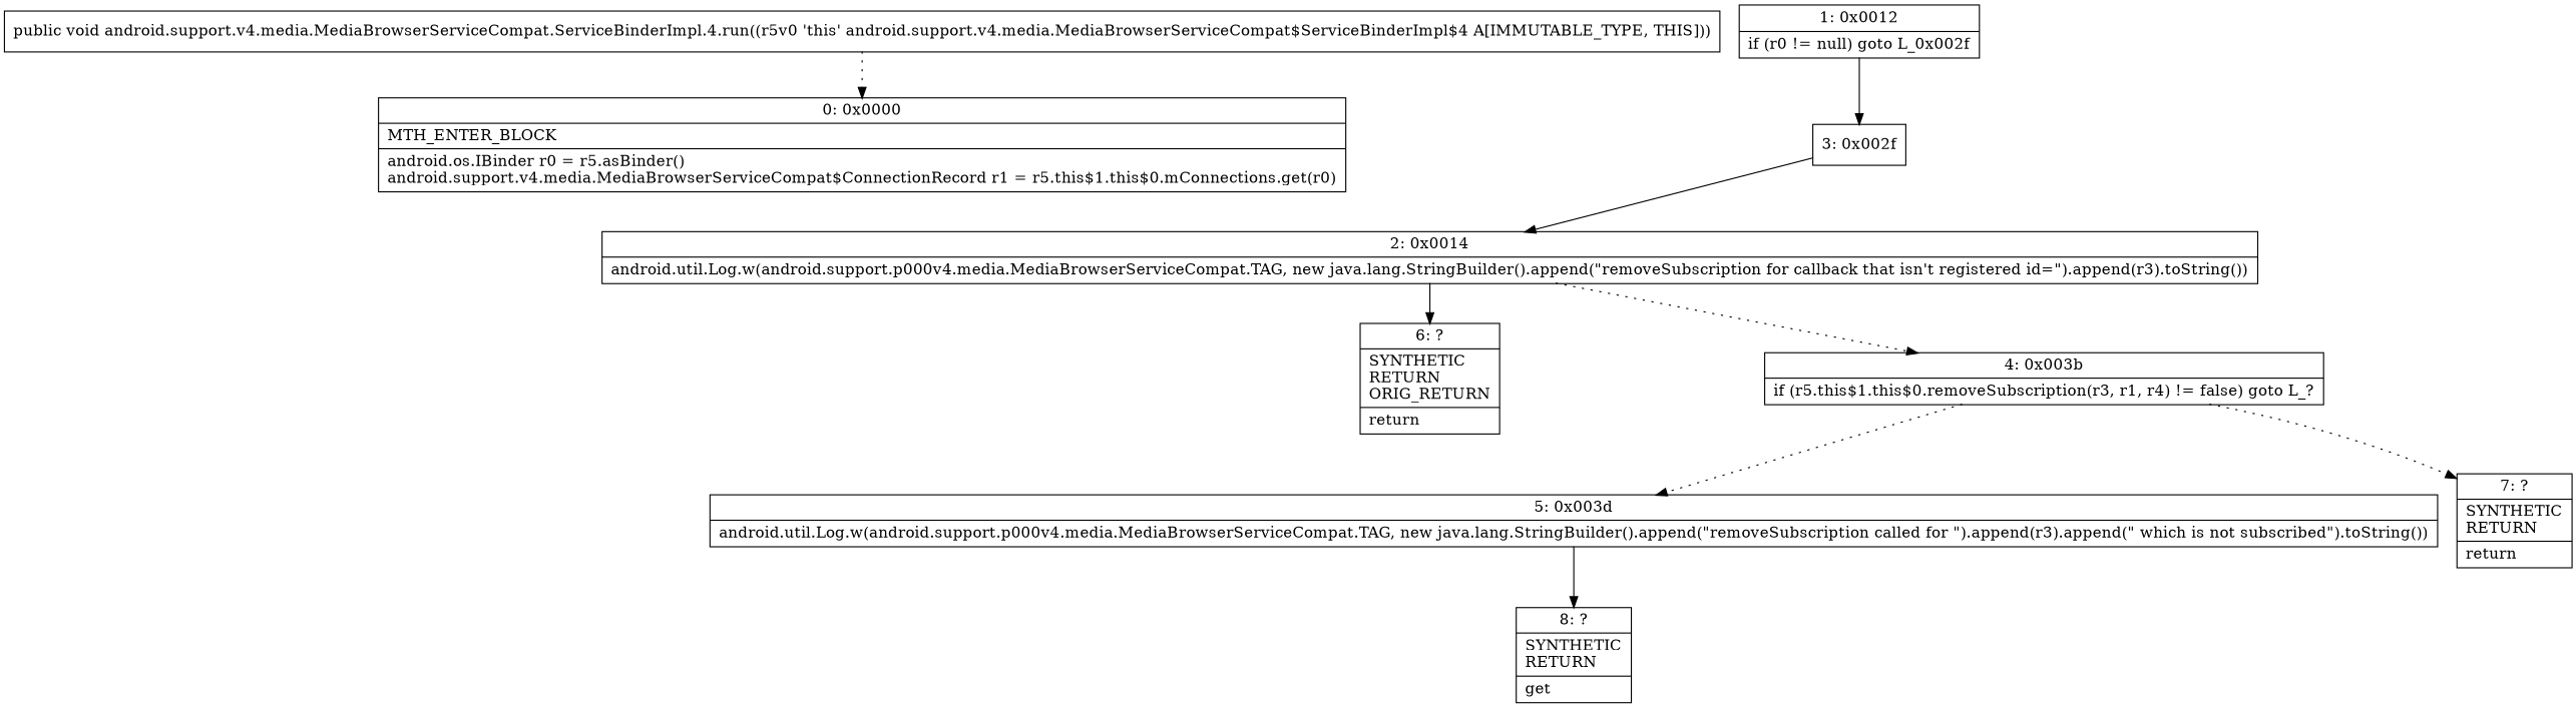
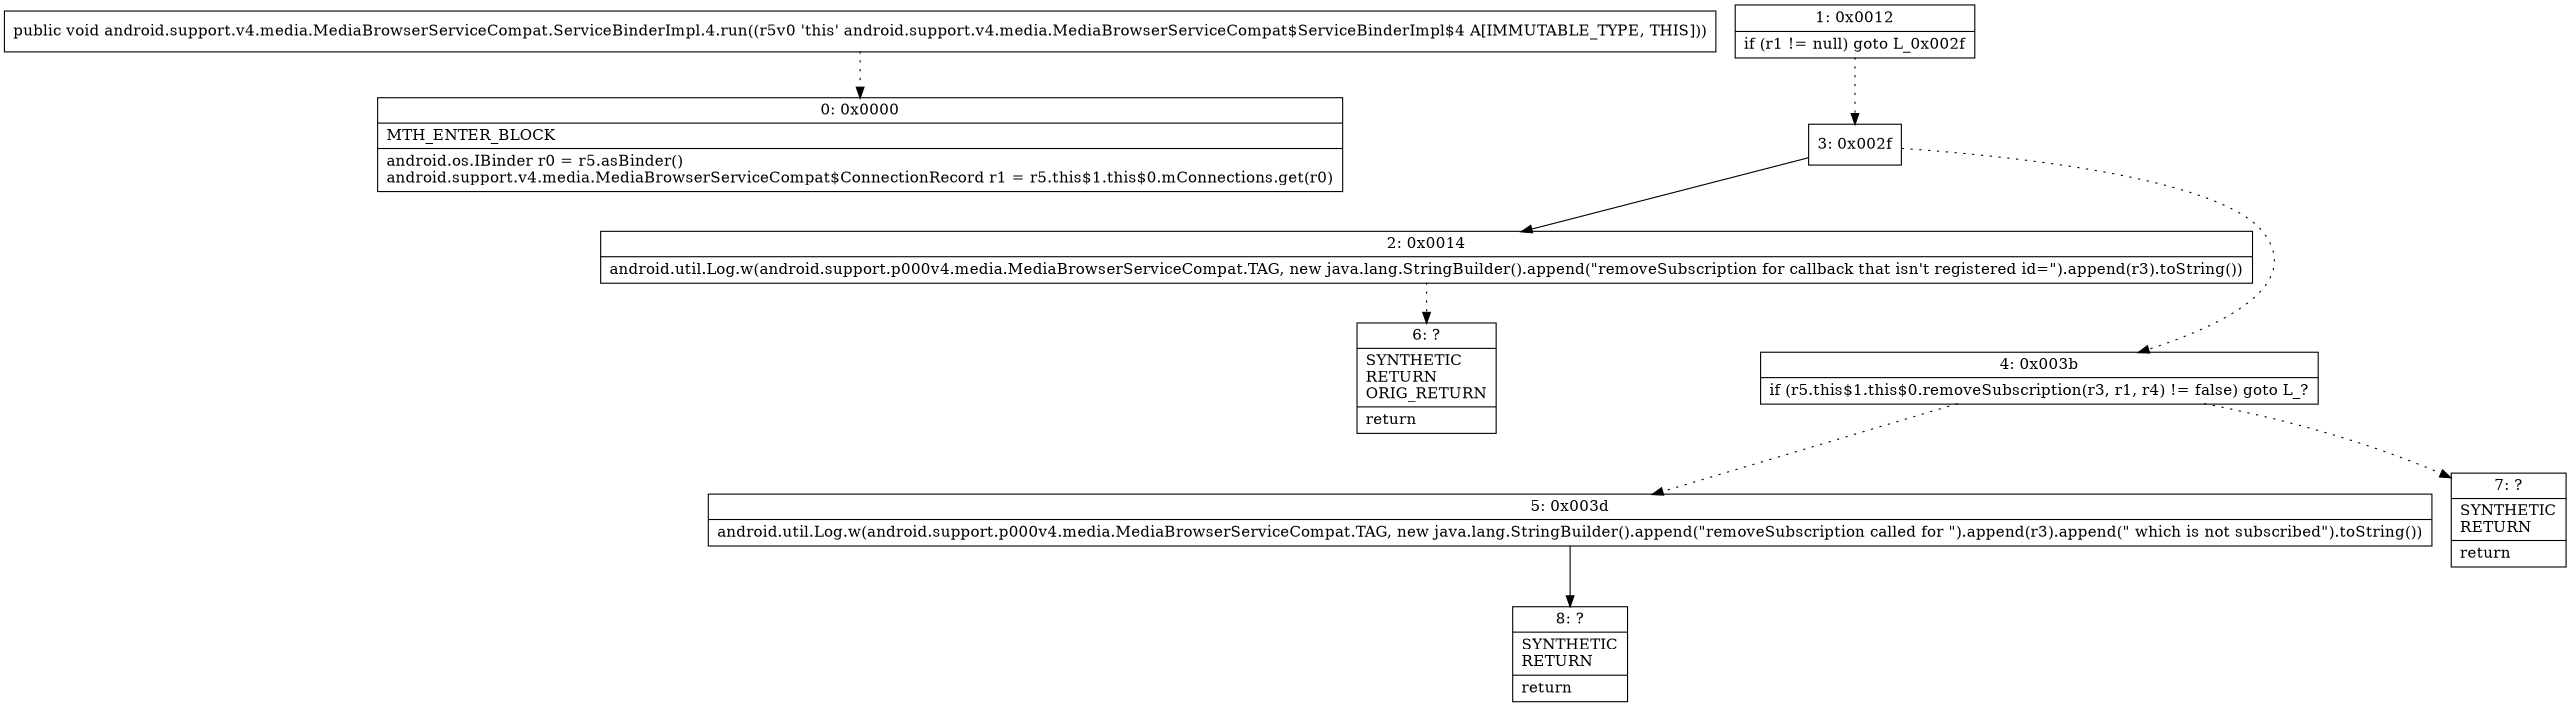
  digraph {
    node [shape=record]
    edge [style=dotted]
    n1 [label="{0\:\ 0x0000|MTH_ENTER_BLOCK\l|android.os.IBinder r0 = r5.asBinder()\landroid.support.v4.media.MediaBrowserServiceCompat$ConnectionRecord r1 = r5.this$1.this$0.mConnections.get(r0)\l}"]
-   n2 [label="{1\:\ 0x0012|if (r0 != null) goto L_0x002f\l}"]
+   n2 [label="{1\:\ 0x0012|if (r1 != null) goto L_0x002f\l}"]
    n3 [label="{3\:\ 0x002f}"]
    n4 [label="{2\:\ 0x0014|android.util.Log.w(android.support.p000v4.media.MediaBrowserServiceCompat.TAG, new java.lang.StringBuilder().append(\"removeSubscription for callback that isn't registered id=\").append(r3).toString())\l}"]
    n5 [label="{6\:\ ?|SYNTHETIC\lRETURN\lORIG_RETURN\l|return\l}"]
    n6 [label="{4\:\ 0x003b|if (r5.this$1.this$0.removeSubscription(r3, r1, r4) != false) goto L_?\l}"]
    n7 [label="{5\:\ 0x003d|android.util.Log.w(android.support.p000v4.media.MediaBrowserServiceCompat.TAG, new java.lang.StringBuilder().append(\"removeSubscription called for \").append(r3).append(\" which is not subscribed\").toString())\l}"]
    n8 [label="{7\:\ ?|SYNTHETIC\lRETURN\l|return\l}"]
-   n9 [label="{8\:\ ?|SYNTHETIC\lRETURN\l|get\l}"]
+   n9 [label="{8\:\ ?|SYNTHETIC\lRETURN\l|return\l}"]
    n10 [label="{public void android.support.v4.media.MediaBrowserServiceCompat.ServiceBinderImpl.4.run((r5v0 'this' android.support.v4.media.MediaBrowserServiceCompat$ServiceBinderImpl$4 A[IMMUTABLE_TYPE, THIS])) }"]
-   n2 -> n3 [style=solid]
+   n2 -> n3
    n3 -> n4 [style=solid]
-   n4 -> n6
-   n4 -> n5 [style=solid]
+   n3 -> n6
+   n4 -> n5
    n6 -> n7
    n6 -> n8
    n7 -> n9 [style=solid]
    n10 -> n1
  }
